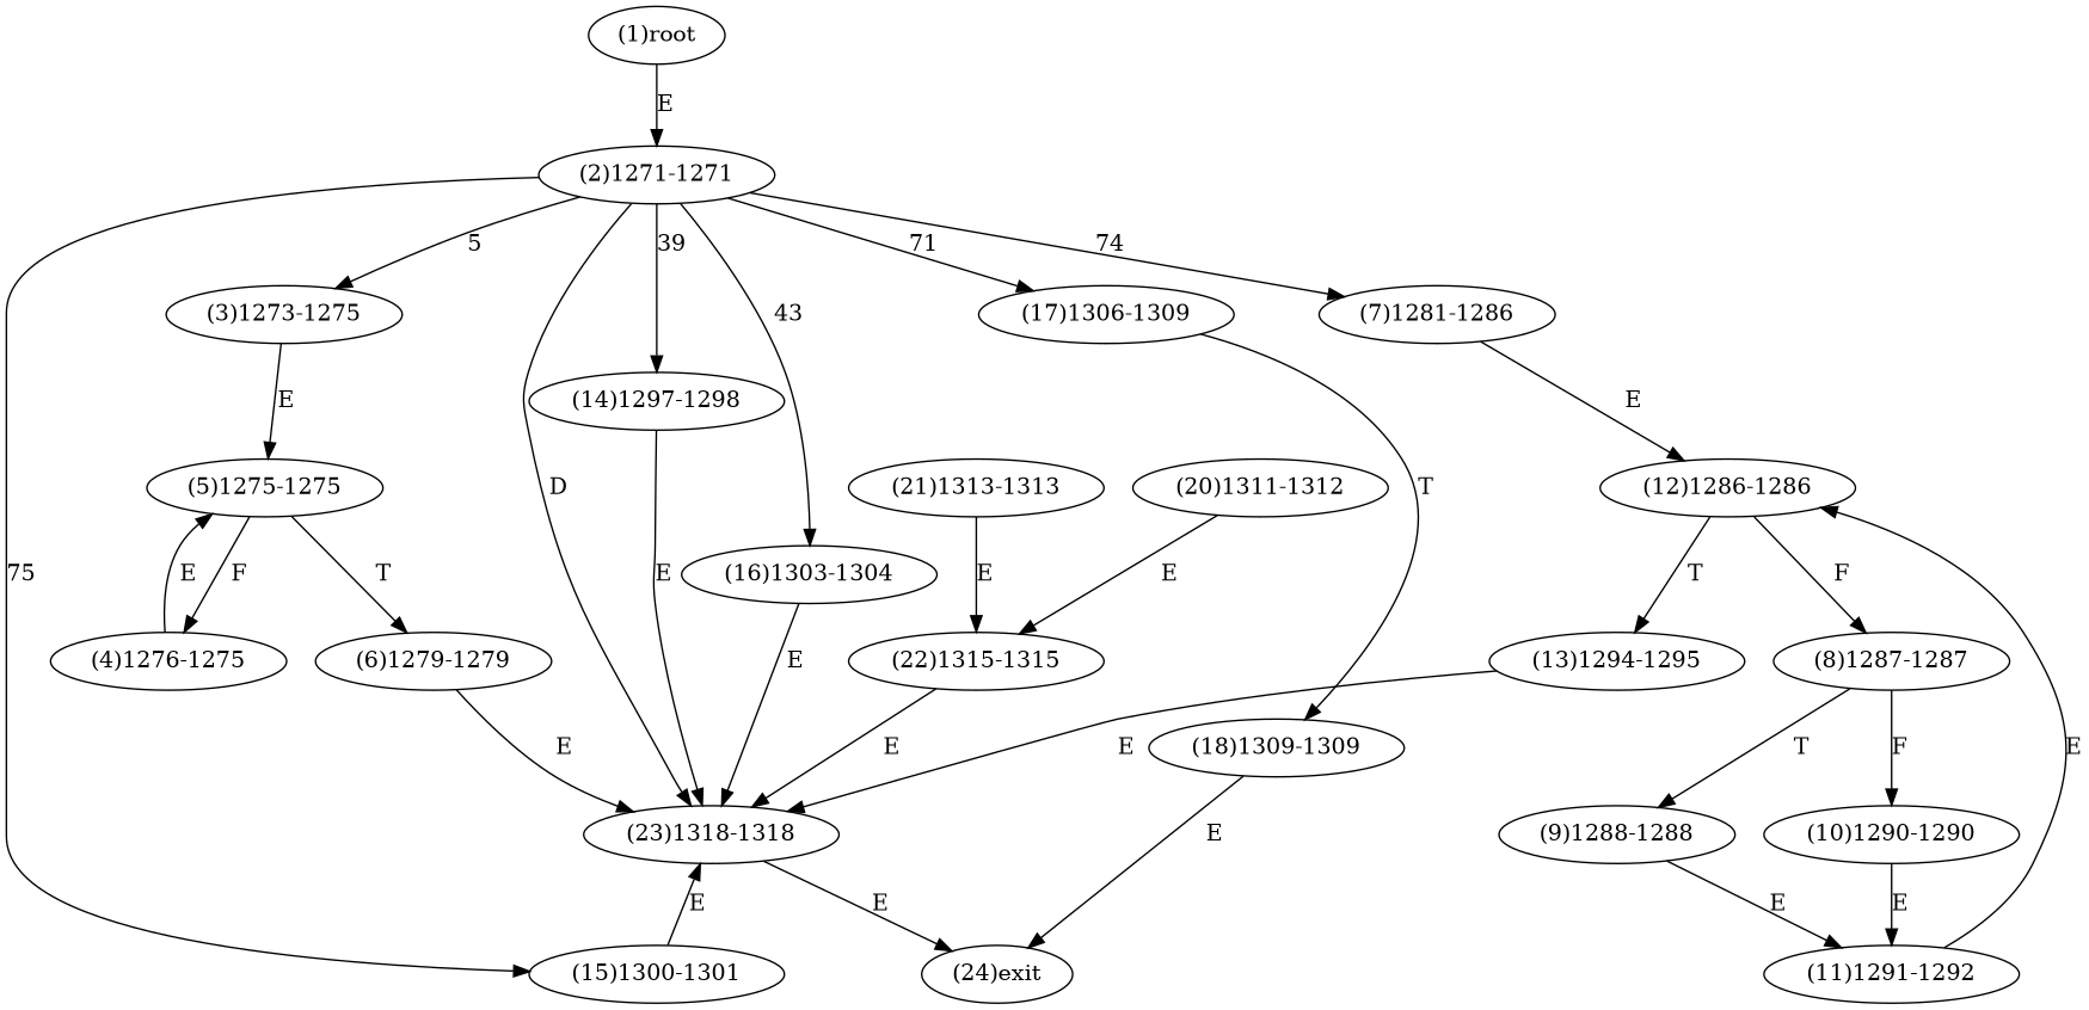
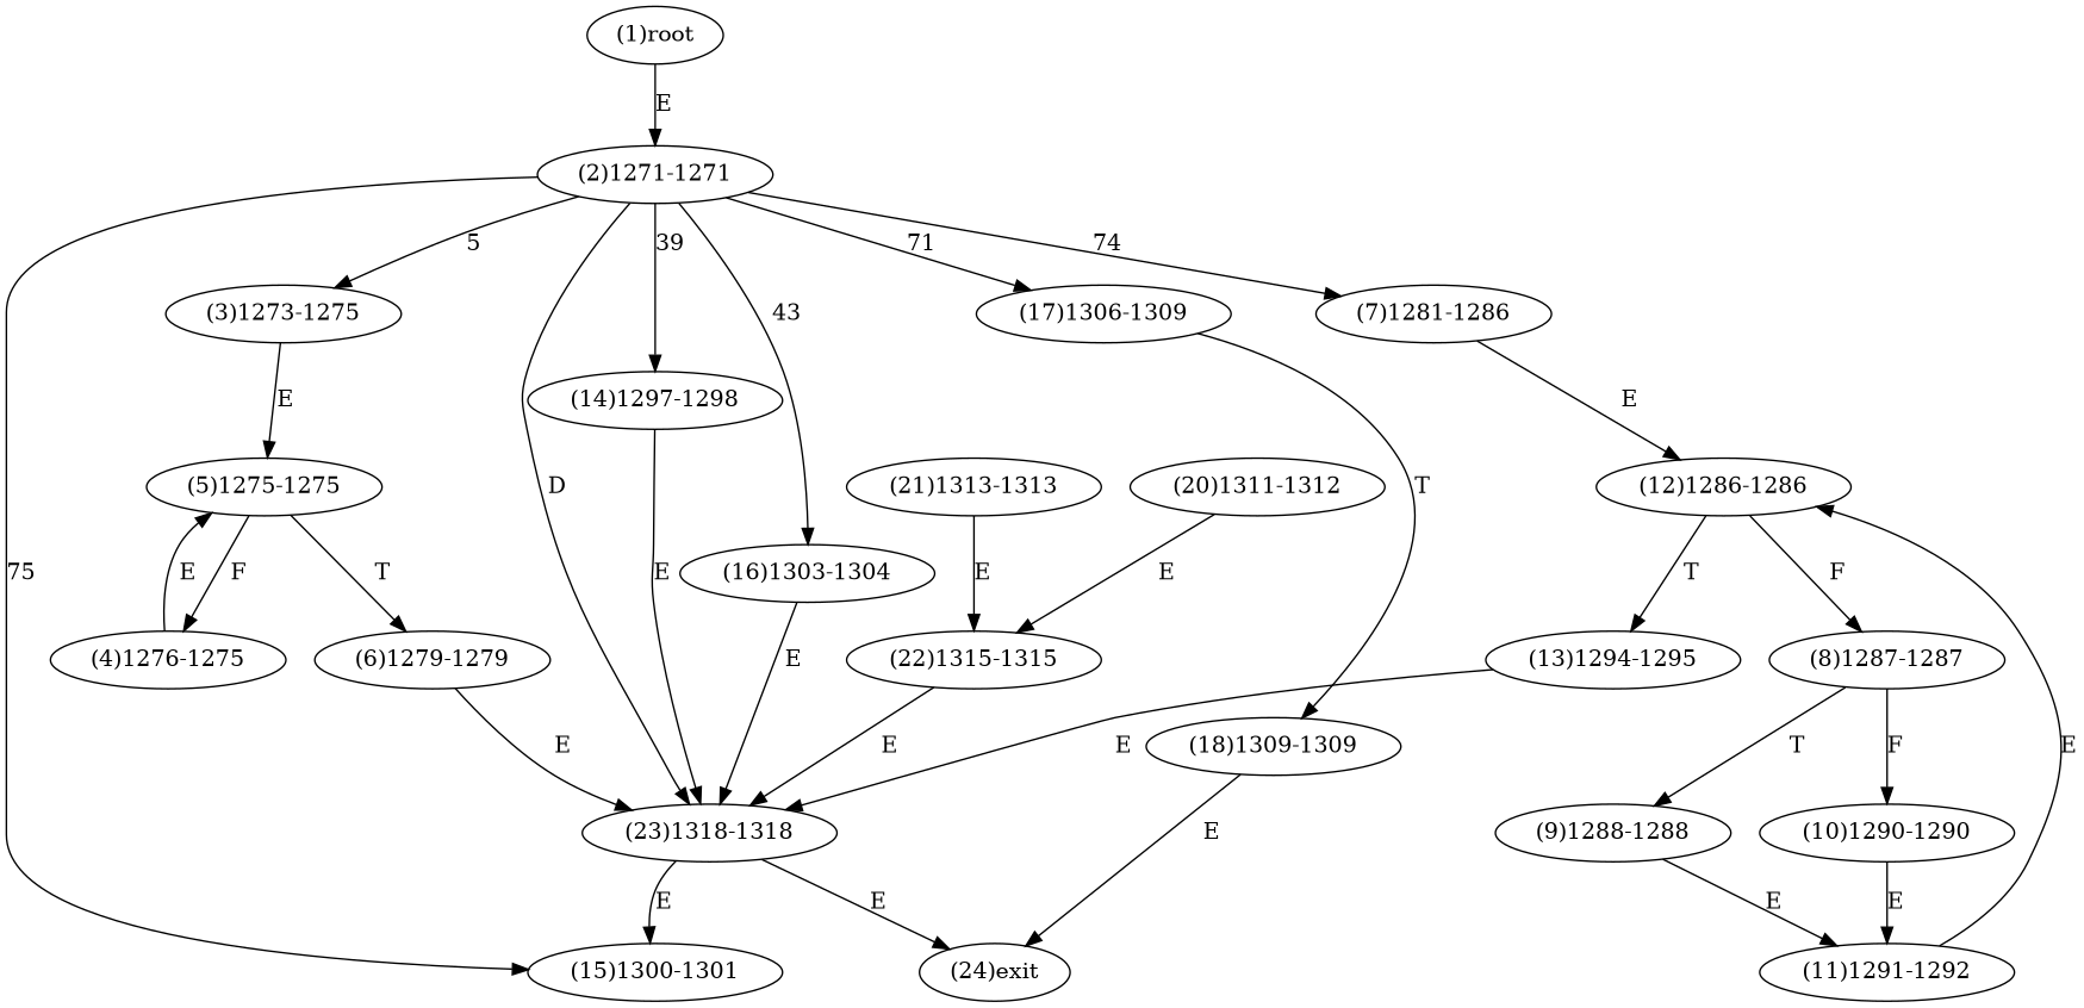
  digraph {
    n1 [label="(1)root"]
    n2 [label="(2)1271-1271"]
    n3 [label="(3)1273-1275"]
    n4 [label="(7)1281-1286"]
    n5 [label="(14)1297-1298"]
    n6 [label="(15)1300-1301"]
    n7 [label="(17)1306-1309"]
    n8 [label="(16)1303-1304"]
    n9 [label="(23)1318-1318"]
    n10 [label="(5)1275-1275"]
    n11 [label="(12)1286-1286"]
    n12 [label="(18)1309-1309"]
    n13 [label="(24)exit"]
    n14 [label="(4)1276-1275"]
    n15 [label="(6)1279-1279"]
    n16 [label="(8)1287-1287"]
    n17 [label="(13)1294-1295"]
    n18 [label="(9)1288-1288"]
    n19 [label="(10)1290-1290"]
    n20 [label="(11)1291-1292"]
    n21 [label="(21)1313-1313"]
    n22 [label="(22)1315-1315"]
    n23 [label="(20)1311-1312"]
    n1 -> n2 [label=E]
    n2 -> n3 [label=5]
    n2 -> n4 [label=74]
    n2 -> n5 [label=39]
    n2 -> n6 [label=75]
    n2 -> n7 [label=71]
    n2 -> n8 [label=43]
    n2 -> n9 [label=D]
    n3 -> n10 [label=E]
    n4 -> n11 [label=E]
    n5 -> n9 [label=E]
-   n6 -> n9 [label=E]
+   n9 -> n6 [label=E]
    n7 -> n12 [label=T]
    n8 -> n9 [label=E]
    n9 -> n13 [label=E]
    n10 -> n14 [label=F]
    n10 -> n15 [label=T]
    n11 -> n16 [label=F]
    n11 -> n17 [label=T]
    n12 -> n13 [label=E]
    n14 -> n10 [label=E]
    n15 -> n9 [label=E]
    n16 -> n18 [label=T]
    n16 -> n19 [label=F]
    n17 -> n9 [label=E]
    n18 -> n20 [label=E]
    n19 -> n20 [label=E]
    n20 -> n11 [label=E]
    n21 -> n22 [label=E]
    n22 -> n9 [label=E]
    n23 -> n22 [label=E]
  }
